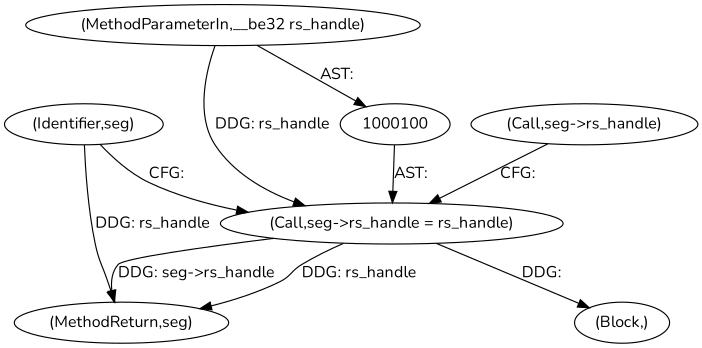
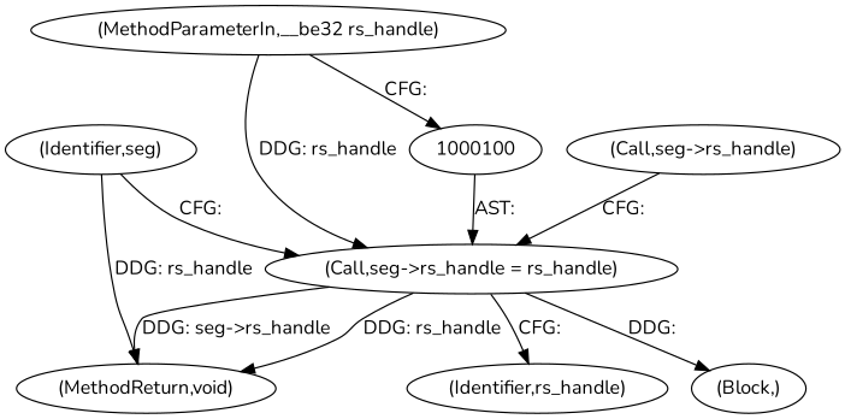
  digraph {
    fontname=Nunito
    node [fontname=Nunito]
    edge [fontname=Nunito]
    n1 [label="(Call,seg->rs_handle = rs_handle)"]
-   n2 [label="(MethodReturn,seg)"]
+   n2 [label="(MethodReturn,void)"]
+   n3 [label="(Identifier,rs_handle)"]
    n4 [label="(Block,)"]
    n5 [label="(MethodParameterIn,__be32 rs_handle)"]
    1000100
    n7 [label="(Identifier,seg)"]
    n8 [label="(Call,seg->rs_handle)"]
    n1 -> n2 [label="DDG: rs_handle"]
    n1 -> n2 [label="DDG: seg->rs_handle"]
+   n1 -> n3 [label="CFG: "]
    n1 -> n4 [label="DDG: "]
    n5 -> n1 [label="DDG: rs_handle"]
-   n5 -> 1000100 [label="AST: "]
+   n5 -> 1000100 [label="CFG: "]
    1000100 -> n1 [label="AST: "]
    n7 -> n1 [label="CFG: "]
    n7 -> n2 [label="DDG: rs_handle"]
    n8 -> n1 [label="CFG: "]
  }
